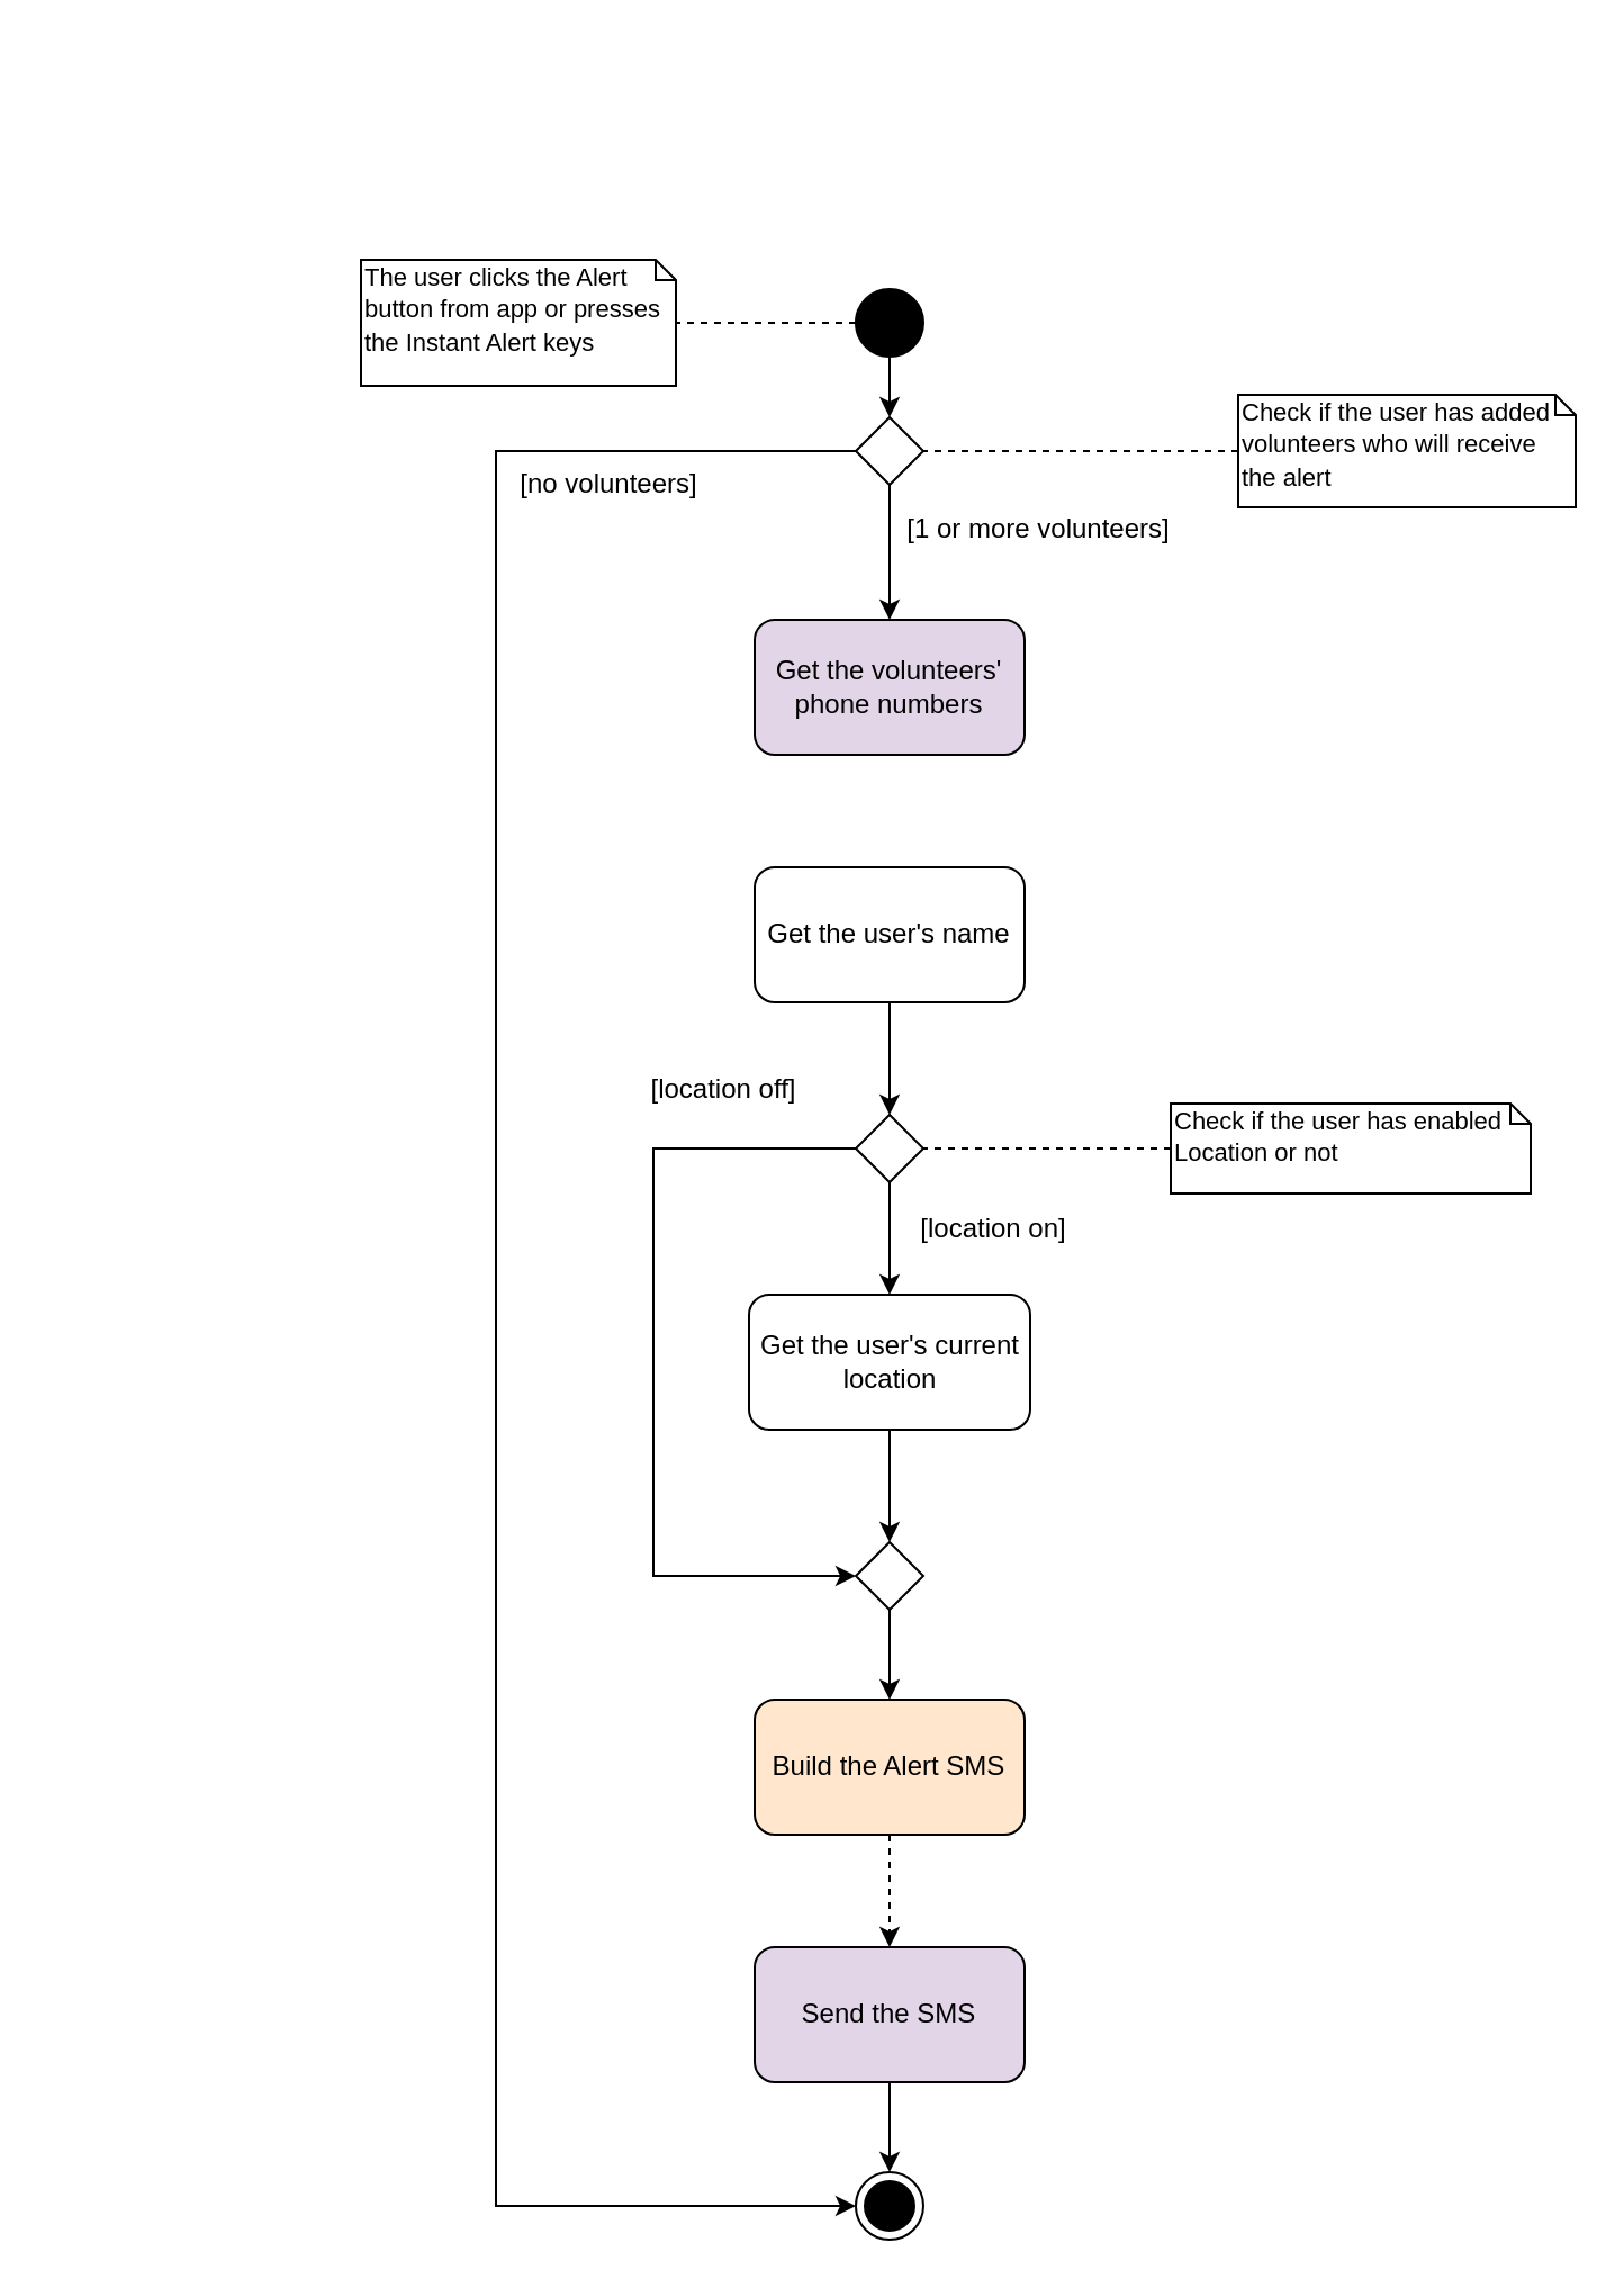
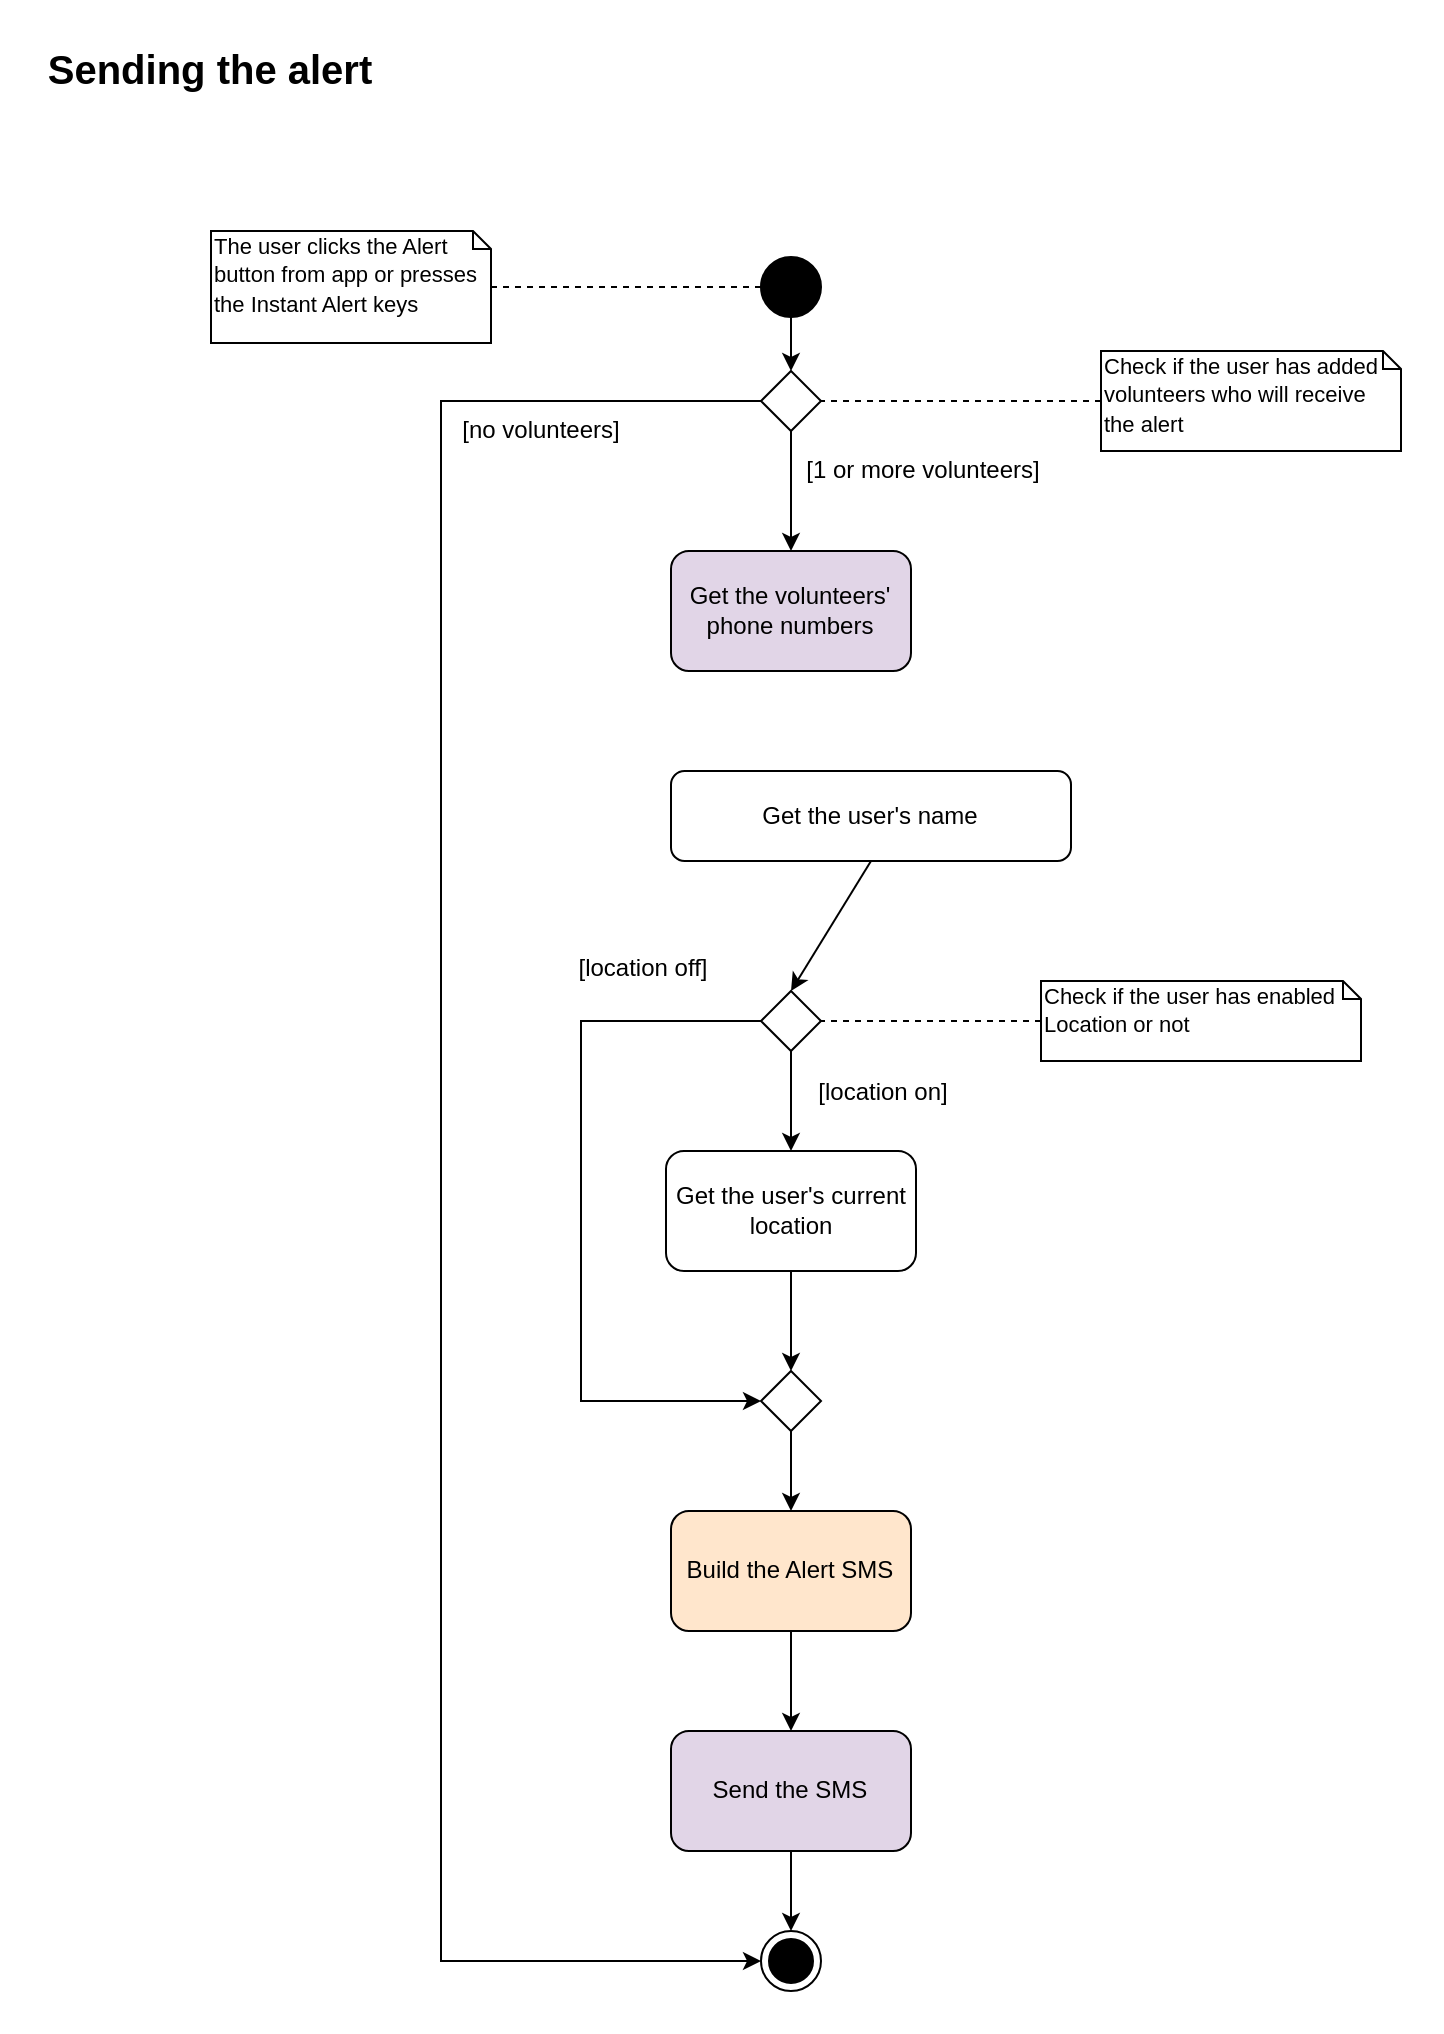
  <mxCell id="0" />
  <mxCell id="1" parent="0" />
- <mxCell id="2" value="&lt;span style=&quot;font-size: 11px ; text-align: center&quot;&gt;The user clicks the Alert button from app or presses the Instant Alert keys&lt;/span&gt;" style="shape=note;whiteSpace=wrap;html=1;size=9;verticalAlign=top;align=left;spacingTop=-6;" parent="1" vertex="1"><mxGeometry x="160" y="115" width="140" height="56" as="geometry" /></mxCell>
+ <mxCell id="2" value="&lt;span style=&quot;font-size: 11px ; text-align: center&quot;&gt;The user clicks the Alert button from app or presses the Instant Alert keys&lt;/span&gt;" style="shape=note;whiteSpace=wrap;html=1;size=9;verticalAlign=top;align=left;spacingTop=-6;" parent="1" vertex="1"><mxGeometry x="105" y="115" width="140" height="56" as="geometry" /></mxCell>
  <mxCell id="3" style="edgeStyle=orthogonalEdgeStyle;rounded=0;orthogonalLoop=1;jettySize=auto;html=1;exitX=1;exitY=0.5;exitDx=0;exitDy=0;endFill=1;entryX=0;entryY=0.5;entryDx=0;entryDy=0;" parent="1" source="7" target="17" edge="1"><mxGeometry relative="1" as="geometry"><mxPoint x="510" y="555" as="targetPoint" /><Array as="points"><mxPoint x="290" y="510" /><mxPoint x="290" y="700" /></Array></mxGeometry></mxCell>
  <mxCell id="4" value="[location off]" style="text;html=1;resizable=0;points=[];align=center;verticalAlign=middle;labelBackgroundColor=#ffffff;" parent="3" vertex="1" connectable="0"><mxGeometry x="-0.146" relative="1" as="geometry"><mxPoint x="30.5" y="-78" as="offset" /></mxGeometry></mxCell>
  <mxCell id="5" style="edgeStyle=orthogonalEdgeStyle;rounded=0;orthogonalLoop=1;jettySize=auto;html=1;endFill=1;entryX=0.5;entryY=0;entryDx=0;entryDy=0;" parent="1" source="7" target="15" edge="1"><mxGeometry relative="1" as="geometry"><mxPoint x="395" y="575" as="targetPoint" /></mxGeometry></mxCell>
  <mxCell id="6" value="[location on]" style="text;html=1;resizable=0;points=[];align=center;verticalAlign=middle;labelBackgroundColor=#ffffff;" parent="5" vertex="1" connectable="0"><mxGeometry x="-0.15" relative="1" as="geometry"><mxPoint x="45" y="-1" as="offset" /></mxGeometry></mxCell>
  <mxCell id="7" value="" style="rhombus;whiteSpace=wrap;html=1;" parent="1" vertex="1"><mxGeometry x="380" y="495" width="30" height="30" as="geometry" /></mxCell>
  <mxCell id="8" value="&lt;span style=&quot;white-space: normal&quot;&gt;Get the volunteers' phone numbers&lt;/span&gt;" style="rounded=1;whiteSpace=wrap;html=1;fillColor=#e1d5e7;" parent="1" vertex="1"><mxGeometry x="335" y="275" width="120" height="60" as="geometry" /></mxCell>
- <mxCell id="9" value="Get the user's name" style="rounded=1;whiteSpace=wrap;html=1;" parent="1" vertex="1"><mxGeometry x="335" y="385" width="120" height="60" as="geometry" /></mxCell>
+ <mxCell id="9" value="Get the user's name" style="rounded=1;whiteSpace=wrap;html=1;" parent="1" vertex="1"><mxGeometry x="335" y="385" width="200" height="45" as="geometry" /></mxCell>
  <mxCell id="10" style="edgeStyle=orthogonalEdgeStyle;rounded=0;orthogonalLoop=1;jettySize=auto;html=1;dashed=1;endArrow=none;endFill=0;" parent="1" source="11" target="2" edge="1"><mxGeometry relative="1" as="geometry" /></mxCell>
  <mxCell id="11" value="" style="ellipse;whiteSpace=wrap;html=1;aspect=fixed;strokeColor=#000000;fillColor=#000000;" parent="1" vertex="1"><mxGeometry x="380" y="128" width="30" height="30" as="geometry" /></mxCell>
  <mxCell id="12" value="" style="endArrow=classic;html=1;exitX=0.5;exitY=1;exitDx=0;exitDy=0;entryX=0.5;entryY=0;entryDx=0;entryDy=0;" parent="1" source="11" target="26" edge="1"><mxGeometry width="50" height="50" relative="1" as="geometry"><mxPoint x="210" y="305" as="sourcePoint" /><mxPoint x="260" y="255" as="targetPoint" /></mxGeometry></mxCell>
  <mxCell id="13" value="" style="endArrow=classic;html=1;exitX=0.5;exitY=1;exitDx=0;exitDy=0;entryX=0.5;entryY=0;entryDx=0;entryDy=0;" parent="1" source="9" target="7" edge="1"><mxGeometry width="50" height="50" relative="1" as="geometry"><mxPoint x="405" y="345" as="sourcePoint" /><mxPoint x="405" y="395" as="targetPoint" /></mxGeometry></mxCell>
  <mxCell id="14" style="edgeStyle=orthogonalEdgeStyle;rounded=0;orthogonalLoop=1;jettySize=auto;html=1;endFill=1;entryX=0.5;entryY=0;entryDx=0;entryDy=0;" parent="1" source="15" target="17" edge="1"><mxGeometry relative="1" as="geometry"><mxPoint x="395" y="685" as="targetPoint" /></mxGeometry></mxCell>
  <mxCell id="15" value="Get the user's current location" style="rounded=1;whiteSpace=wrap;html=1;strokeColor=#000000;fillColor=#FFFFFF;" parent="1" vertex="1"><mxGeometry x="332.5" y="575" width="125" height="60" as="geometry" /></mxCell>
  <mxCell id="16" style="edgeStyle=orthogonalEdgeStyle;rounded=0;orthogonalLoop=1;jettySize=auto;html=1;entryX=0.5;entryY=0;entryDx=0;entryDy=0;endFill=1;" parent="1" source="17" target="19" edge="1"><mxGeometry relative="1" as="geometry" /></mxCell>
  <mxCell id="17" value="" style="rhombus;whiteSpace=wrap;html=1;strokeColor=#000000;fillColor=#FFFFFF;" parent="1" vertex="1"><mxGeometry x="380" y="685" width="30" height="30" as="geometry" /></mxCell>
- <mxCell id="18" style="edgeStyle=orthogonalEdgeStyle;rounded=0;orthogonalLoop=1;jettySize=auto;html=1;entryX=0.5;entryY=0;entryDx=0;entryDy=0;endFill=1;dashed=1;" parent="1" source="19" target="21" edge="1"><mxGeometry relative="1" as="geometry" /></mxCell>
+ <mxCell id="18" style="edgeStyle=orthogonalEdgeStyle;rounded=0;orthogonalLoop=1;jettySize=auto;html=1;entryX=0.5;entryY=0;entryDx=0;entryDy=0;endFill=1;" parent="1" source="19" target="21" edge="1"><mxGeometry relative="1" as="geometry" /></mxCell>
  <mxCell id="19" value="Build the Alert SMS" style="rounded=1;whiteSpace=wrap;html=1;strokeColor=#000000;fillColor=#ffe6cc;" parent="1" vertex="1"><mxGeometry x="335" y="755" width="120" height="60" as="geometry" /></mxCell>
  <mxCell id="20" style="edgeStyle=orthogonalEdgeStyle;rounded=0;orthogonalLoop=1;jettySize=auto;html=1;endFill=1;entryX=0.5;entryY=0;entryDx=0;entryDy=0;" parent="1" source="21" target="27" edge="1"><mxGeometry relative="1" as="geometry"><mxPoint x="395" y="995" as="targetPoint" /></mxGeometry></mxCell>
  <mxCell id="21" value="Send the SMS" style="rounded=1;whiteSpace=wrap;html=1;strokeColor=#000000;fillColor=#e1d5e7;" parent="1" vertex="1"><mxGeometry x="335" y="865" width="120" height="60" as="geometry" /></mxCell>
  <mxCell id="22" style="edgeStyle=orthogonalEdgeStyle;rounded=0;orthogonalLoop=1;jettySize=auto;html=1;endFill=1;" parent="1" source="26" target="8" edge="1"><mxGeometry relative="1" as="geometry" /></mxCell>
  <mxCell id="23" value="[1 or more volunteers]" style="text;html=1;resizable=0;points=[];align=center;verticalAlign=middle;labelBackgroundColor=#ffffff;" parent="22" vertex="1" connectable="0"><mxGeometry y="-9" relative="1" as="geometry"><mxPoint x="74" y="-10.5" as="offset" /></mxGeometry></mxCell>
  <mxCell id="24" style="edgeStyle=orthogonalEdgeStyle;rounded=0;orthogonalLoop=1;jettySize=auto;html=1;endFill=1;entryX=0;entryY=0.5;entryDx=0;entryDy=0;" parent="1" source="26" target="27" edge="1"><mxGeometry relative="1" as="geometry"><mxPoint x="220" y="1015" as="targetPoint" /><Array as="points"><mxPoint x="220" y="200" /><mxPoint x="220" y="980" /></Array></mxGeometry></mxCell>
  <mxCell id="25" value="[no volunteers]" style="text;html=1;resizable=0;points=[];align=center;verticalAlign=middle;labelBackgroundColor=#ffffff;" parent="24" vertex="1" connectable="0"><mxGeometry x="-0.145" y="-36" relative="1" as="geometry"><mxPoint x="85.5" y="-295.5" as="offset" /></mxGeometry></mxCell>
  <mxCell id="26" value="" style="rhombus;whiteSpace=wrap;html=1;strokeColor=#000000;fillColor=#FFFFFF;" parent="1" vertex="1"><mxGeometry x="380" y="185" width="30" height="30" as="geometry" /></mxCell>
  <mxCell id="27" value="" style="ellipse;html=1;shape=endState;fillColor=#000000;strokeColor=#000000;" parent="1" vertex="1"><mxGeometry x="380" y="965" width="30" height="30" as="geometry" /></mxCell>
  <mxCell id="28" style="edgeStyle=orthogonalEdgeStyle;rounded=0;orthogonalLoop=1;jettySize=auto;html=1;entryX=1;entryY=0.5;entryDx=0;entryDy=0;endFill=0;endArrow=none;dashed=1;" parent="1" source="29" target="26" edge="1"><mxGeometry relative="1" as="geometry" /></mxCell>
  <mxCell id="29" value="&lt;span style=&quot;font-size: 11px ; text-align: center&quot;&gt;Check if the user has added volunteers who will receive the alert&lt;/span&gt;" style="shape=note;whiteSpace=wrap;html=1;size=9;verticalAlign=top;align=left;spacingTop=-6;" parent="1" vertex="1"><mxGeometry x="550" y="175" width="150" height="50" as="geometry" /></mxCell>
  <mxCell id="30" style="edgeStyle=orthogonalEdgeStyle;rounded=0;orthogonalLoop=1;jettySize=auto;html=1;entryX=1;entryY=0.5;entryDx=0;entryDy=0;dashed=1;endArrow=none;endFill=0;" parent="1" source="31" target="7" edge="1"><mxGeometry relative="1" as="geometry" /></mxCell>
  <mxCell id="31" value="&lt;span style=&quot;font-size: 11px ; text-align: center&quot;&gt;Check if the user has enabled Location or not&lt;/span&gt;" style="shape=note;whiteSpace=wrap;html=1;size=9;verticalAlign=top;align=left;spacingTop=-6;" parent="1" vertex="1"><mxGeometry x="520" y="490" width="160" height="40" as="geometry" /></mxCell>
+ <mxCell id="32" value="Sending the alert" style="text;align=center;fontStyle=1;verticalAlign=middle;spacingLeft=3;spacingRight=3;strokeColor=none;rotatable=0;points=[[0,0.5],[1,0.5]];portConstraint=eastwest;fillColor=#FFFFFF;fontSize=20;" parent="1" vertex="1"><mxGeometry x="20" y="20" width="170" height="26" as="geometry" /></mxCell>
